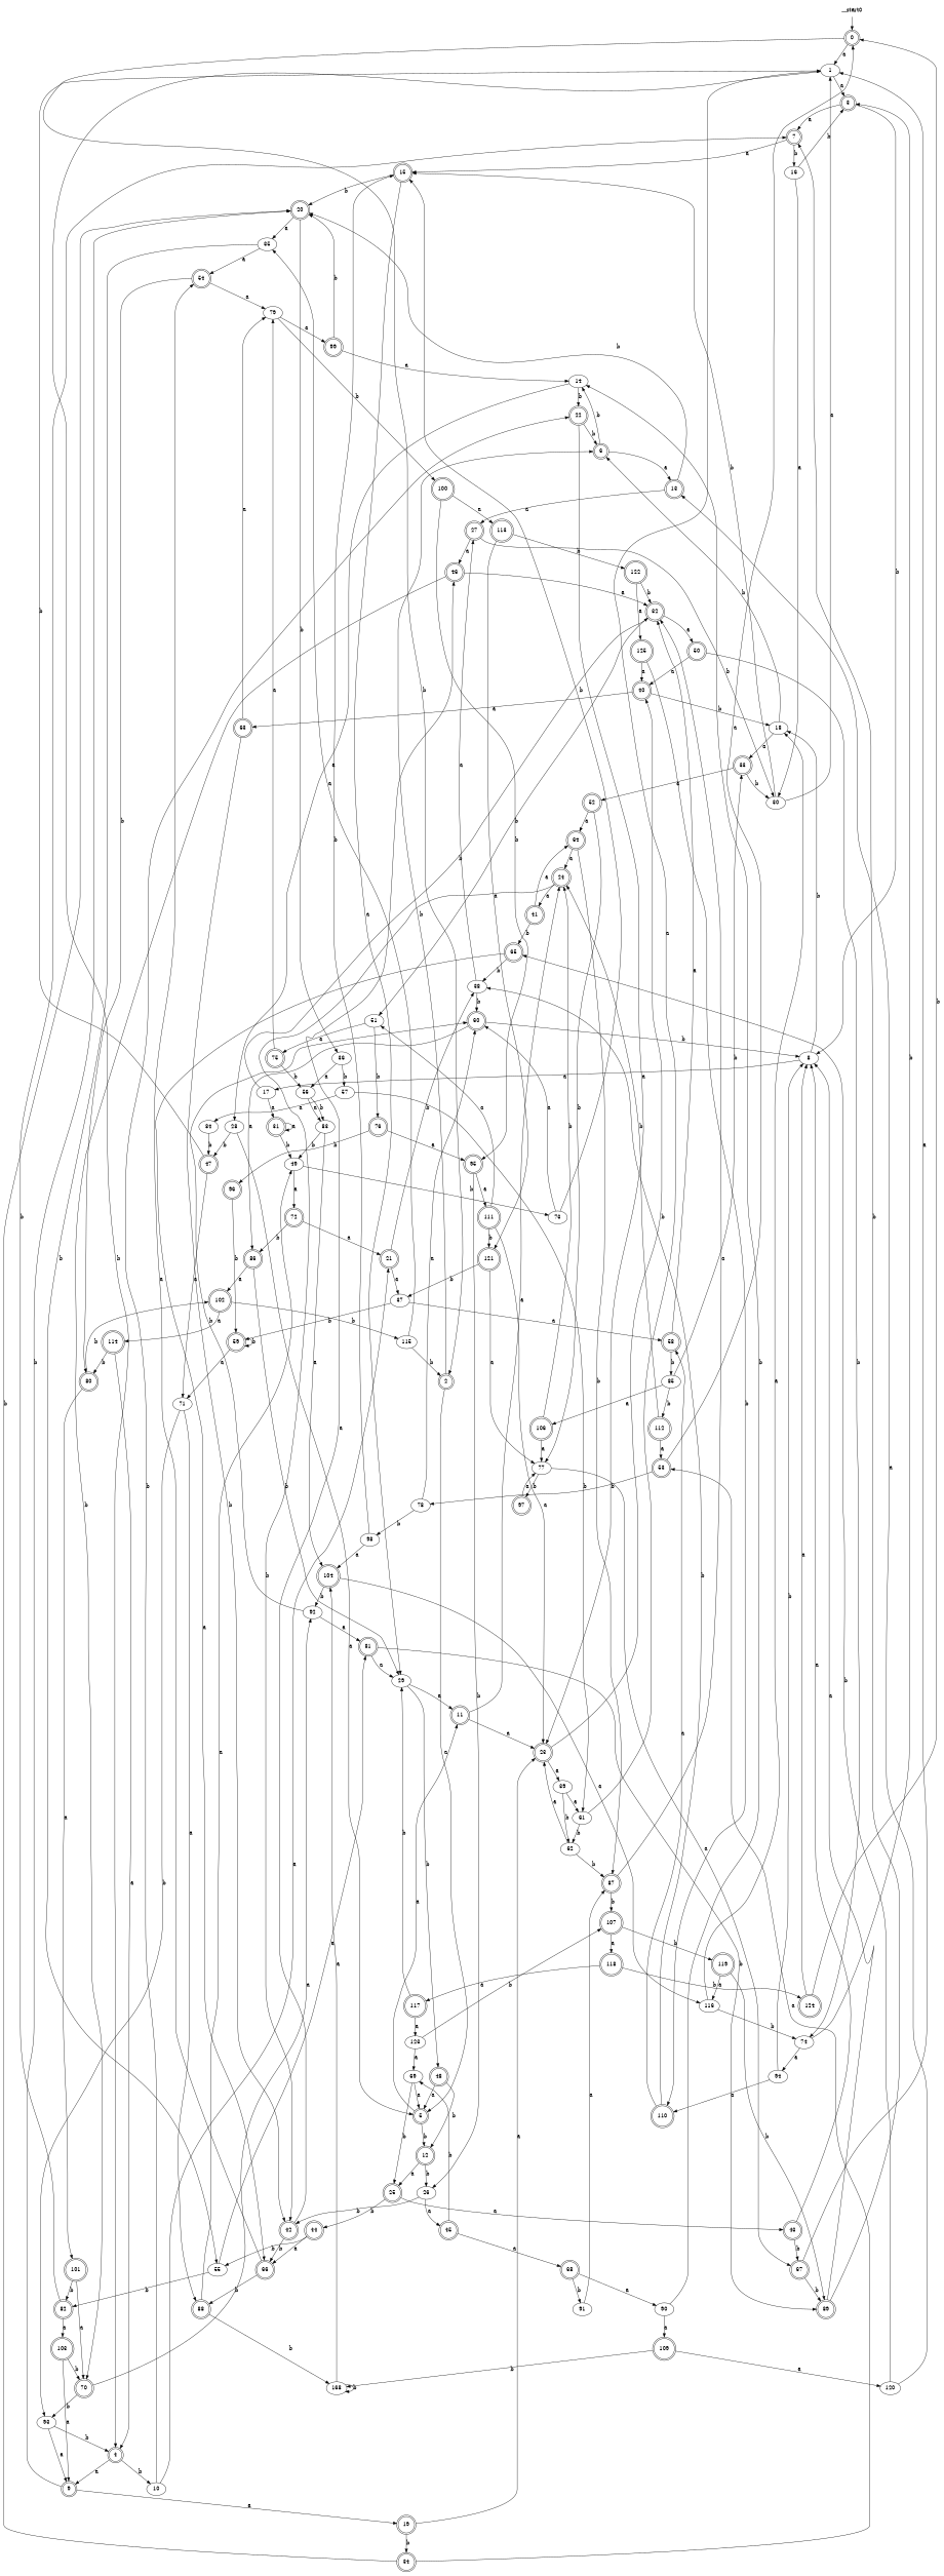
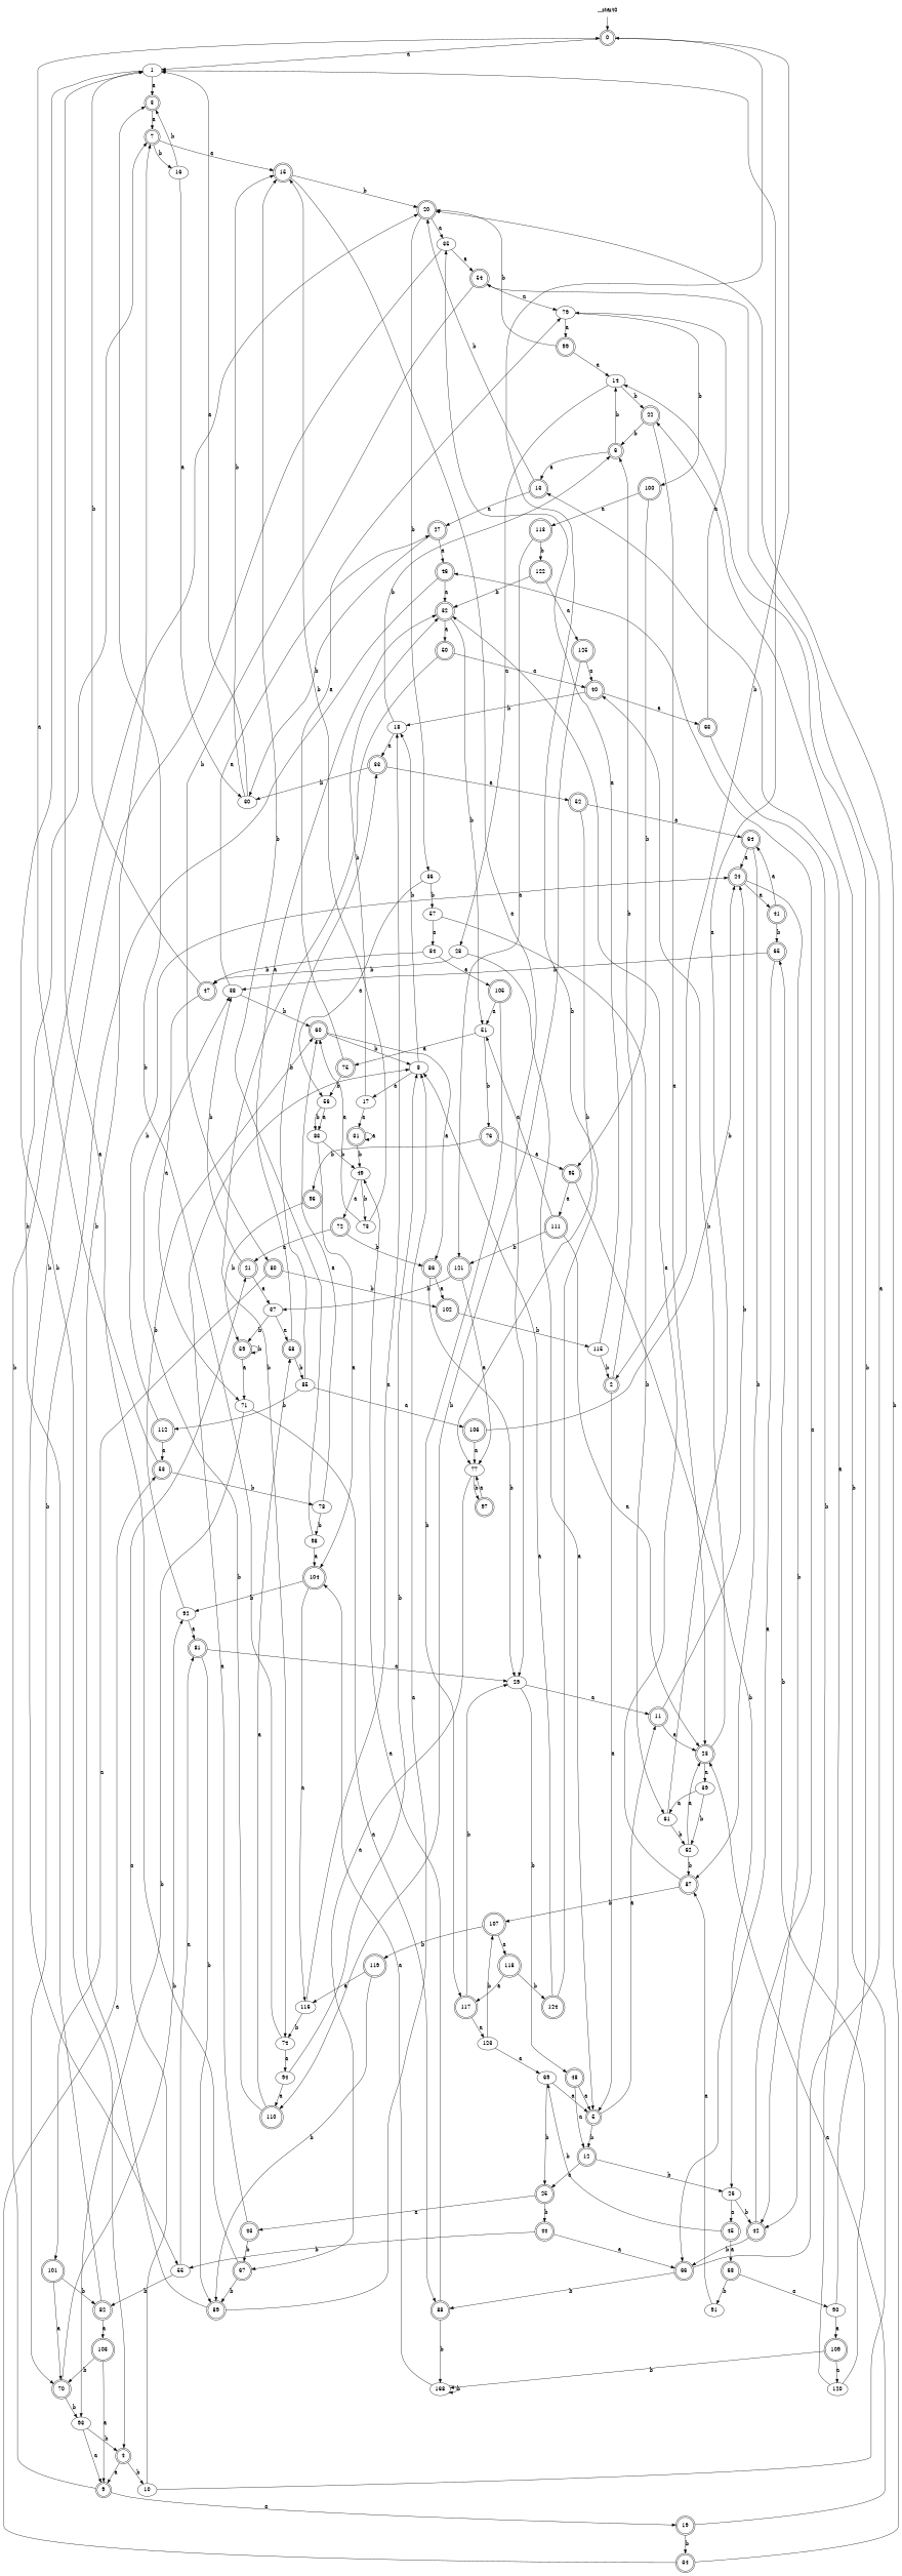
  digraph {
    node [shape=doublecircle]
    __start0 [shape=none]
    0
    1 [shape=""]
    2
    3
    4
    5
    6
    7
    8 [shape=""]
    9
    10 [shape=""]
    11
    12
    13
    14 [shape=""]
    15
    16 [shape=""]
    17 [shape=""]
    18 [shape=""]
    19
    20
    21
    22
    23
    24
    25
    26 [shape=""]
    27
    28 [shape=""]
    29 [shape=""]
    30 [shape=""]
    31
    32
    33
    34
    35 [shape=""]
    36 [shape=""]
    37 [shape=""]
    38 [shape=""]
    39 [shape=""]
    40
    41
    42
    43
    44
    45
    46
    47
    48
    49 [shape=""]
    50
    51 [shape=""]
    52
    53
    54
    55 [shape=""]
    56 [shape=""]
    57 [shape=""]
    58
    59
    60
    61 [shape=""]
    62 [shape=""]
    63
    64
    65
    66
    67
    68
    69 [shape=""]
    70
    71 [shape=""]
    72
    73 [shape=""]
    74 [shape=""]
    75
    76
    77 [shape=""]
    78 [shape=""]
    79 [shape=""]
    80
    81
    82
    83 [shape=""]
    84 [shape=""]
    85 [shape=""]
    86
    87
    88
    89
    90 [shape=""]
    91 [shape=""]
    92 [shape=""]
    93 [shape=""]
    94 [shape=""]
    95
    96
    97
    98 [shape=""]
    99
    100
    101
    102
    103
    104
+   105
    106
    112
    107
    n111 [label=168 shape=""]
    109
    110
    111
    113
-   114
    115 [shape=""]
    116 [shape=""]
    117
    118
    119
    120 [shape=""]
    121
    122
    123 [shape=""]
    124
    125
    __start0 -> 0
    0 -> 1 [label=a]
    0 -> 2 [label=b]
    1 -> 3 [label=a]
    1 -> 4 [label=b]
    2 -> 5 [label=a]
    2 -> 6 [label=b]
    3 -> 7 [label=a]
-   3 -> 8 [label=b]
    4 -> 9 [label=a]
    4 -> 10 [label=b]
    5 -> 11 [label=a]
    5 -> 12 [label=b]
    6 -> 13 [label=a]
    6 -> 14 [label=b]
    7 -> 15 [label=a]
    7 -> 16 [label=b]
    8 -> 17 [label=a]
    8 -> 18 [label=b]
    9 -> 19 [label=a]
    9 -> 20 [label=b]
    10 -> 21 [label=a]
    10 -> 22 [label=b]
    11 -> 23 [label=a]
-   11 -> 24 [label=a]
+   11 -> 24 [label=b]
    12 -> 25 [label=a]
    12 -> 26 [label=b]
    13 -> 20 [label=b]
    13 -> 27 [label=a]
    14 -> 22 [label=b]
    14 -> 28 [label=a]
    15 -> 20 [label=b]
    15 -> 29 [label=a]
    16 -> 3 [label=b]
    16 -> 30 [label=a]
    17 -> 31 [label=a]
    17 -> 32 [label=b]
    18 -> 6 [label=b]
    18 -> 33 [label=a]
    19 -> 23 [label=a]
    19 -> 34 [label=b]
    20 -> 35 [label=a]
    20 -> 36 [label=b]
    21 -> 37 [label=a]
    21 -> 38 [label=b]
    22 -> 6 [label=b]
    22 -> 23 [label=a]
    23 -> 39 [label=a]
    23 -> 40 [label=b]
    24 -> 41 [label=a]
    24 -> 42 [label=b]
    25 -> 43 [label=a]
    25 -> 44 [label=b]
    26 -> 42 [label=b]
    26 -> 45 [label=a]
    27 -> 30 [label=b]
    27 -> 46 [label=a]
    28 -> 5 [label=a]
    28 -> 47 [label=b]
    29 -> 11 [label=a]
    29 -> 48 [label=b]
    30 -> 1 [label=a]
    30 -> 15 [label=b]
    31 -> 31 [label=a]
    31 -> 49 [label=b]
    32 -> 50 [label=a]
    32 -> 51 [label=b]
    33 -> 30 [label=b]
    33 -> 52 [label=a]
    34 -> 20 [label=b]
    34 -> 53 [label=a]
    35 -> 54 [label=a]
    35 -> 55 [label=b]
    36 -> 56 [label=a]
    36 -> 57 [label=b]
    37 -> 58 [label=a]
    37 -> 59 [label=b]
    38 -> 27 [label=a]
    38 -> 60 [label=b]
    39 -> 61 [label=a]
    39 -> 62 [label=b]
    40 -> 18 [label=b]
    40 -> 63 [label=a]
    41 -> 64 [label=a]
    41 -> 65 [label=b]
    42 -> 46 [label=a]
    42 -> 66 [label=b]
    43 -> 8 [label=a]
    43 -> 67 [label=b]
    44 -> 55 [label=b]
    44 -> 66 [label=a]
    45 -> 68 [label=a]
    45 -> 69 [label=b]
    46 -> 32 [label=a]
    46 -> 70 [label=b]
    47 -> 1 [label=b]
    47 -> 71 [label=a]
    48 -> 5 [label=a]
-   48 -> 12 [label=b]
+   48 -> 12 [label=a]
    49 -> 72 [label=a]
    49 -> 73 [label=b]
    50 -> 40 [label=a]
    50 -> 74 [label=b]
    51 -> 75 [label=a]
    51 -> 76 [label=b]
    52 -> 64 [label=a]
    52 -> 77 [label=b]
    53 -> 0 [label=a]
    53 -> 78 [label=b]
    54 -> 79 [label=a]
    54 -> 80 [label=b]
    55 -> 81 [label=a]
    55 -> 82 [label=b]
    56 -> 83 [label=a]
    56 -> 83 [label=b]
    57 -> 61 [label=b]
    57 -> 84 [label=a]
    58 -> 32 [label=a]
    58 -> 85 [label=b]
    59 -> 59 [label=b]
    59 -> 71 [label=a]
    60 -> 8 [label=b]
    60 -> 86 [label=a]
    61 -> 1 [label=a]
    61 -> 62 [label=b]
    62 -> 23 [label=a]
    62 -> 87 [label=b]
    63 -> 42 [label=b]
    63 -> 79 [label=a]
    64 -> 24 [label=a]
    64 -> 87 [label=b]
    65 -> 38 [label=b]
    65 -> 66 [label=a]
    66 -> 54 [label=a]
    66 -> 88 [label=b]
    67 -> 1 [label=a]
    67 -> 89 [label=b]
    68 -> 90 [label=a]
    68 -> 91 [label=b]
    69 -> 5 [label=a]
    69 -> 25 [label=b]
-   70 -> 92 [label=a]
+   70 -> 92 [label=b]
    70 -> 93 [label=b]
    71 -> 88 [label=a]
    71 -> 93 [label=b]
    72 -> 21 [label=a]
    72 -> 86 [label=b]
    73 -> 15 [label=b]
    73 -> 60 [label=a]
    74 -> 3 [label=b]
    74 -> 94 [label=a]
    75 -> 56 [label=b]
    75 -> 79 [label=a]
    76 -> 95 [label=a]
    76 -> 96 [label=b]
    77 -> 67 [label=a]
    77 -> 97 [label=b]
    78 -> 60 [label=a]
    78 -> 98 [label=b]
    79 -> 99 [label=a]
    79 -> 100 [label=b]
    80 -> 101 [label=a]
    80 -> 102 [label=b]
    81 -> 29 [label=a]
    81 -> 89 [label=b]
    82 -> 7 [label=b]
    82 -> 103 [label=a]
    83 -> 49 [label=b]
    83 -> 104 [label=a]
    84 -> 47 [label=b]
+   84 -> 105 [label=a]
    85 -> 33 [label=b]
    85 -> 106 [label=a]
    85 -> 112 [label=b]
    86 -> 29 [label=b]
    86 -> 102 [label=a]
    87 -> 32 [label=a]
    87 -> 107 [label=b]
    88 -> 49 [label=a]
    88 -> n111 [label=b]
    89 -> 7 [label=b]
    89 -> 8 [label=a]
    90 -> 14 [label=b]
    90 -> 109 [label=a]
    91 -> 87 [label=a]
    92 -> 60 [label=b]
    92 -> 81 [label=a]
    93 -> 4 [label=b]
    93 -> 9 [label=a]
    94 -> 8 [label=b]
    94 -> 110 [label=a]
    95 -> 26 [label=b]
    95 -> 111 [label=a]
    96 -> 59 [label=b]
    97 -> 77 [label=a]
    98 -> 15 [label=b]
    98 -> 104 [label=a]
    99 -> 14 [label=a]
    99 -> 20 [label=b]
    100 -> 95 [label=b]
    100 -> 113 [label=a]
    101 -> 70 [label=a]
    101 -> 82 [label=b]
-   102 -> 114 [label=a]
    102 -> 115 [label=b]
    103 -> 9 [label=a]
    103 -> 70 [label=b]
    104 -> 92 [label=b]
    104 -> 116 [label=a]
+   105 -> 51 [label=a]
+   105 -> 117 [label=b]
    106 -> 24 [label=b]
    106 -> 77 [label=a]
    112 -> 24 [label=b]
    112 -> 53 [label=a]
    107 -> 118 [label=a]
    107 -> 119 [label=b]
    n111 -> 104 [label=a]
    n111 -> n111 [label=b]
    109 -> n111 [label=b]
    109 -> 120 [label=a]
    110 -> 38 [label=b]
    110 -> 58 [label=a]
    111 -> 23 [label=a]
    111 -> 51 [label=a]
    111 -> 121 [label=b]
    113 -> 121 [label=a]
    113 -> 122 [label=b]
-   114 -> 4 [label=a]
-   114 -> 80 [label=b]
    115 -> 2 [label=b]
    115 -> 35 [label=a]
    116 -> 18 [label=a]
    116 -> 74 [label=b]
    117 -> 29 [label=b]
    117 -> 123 [label=a]
    118 -> 117 [label=a]
    118 -> 124 [label=b]
    119 -> 89 [label=b]
    119 -> 116 [label=a]
    120 -> 13 [label=a]
    120 -> 65 [label=b]
    121 -> 37 [label=b]
    121 -> 77 [label=a]
    122 -> 32 [label=b]
    122 -> 125 [label=a]
    123 -> 69 [label=a]
    123 -> 107 [label=b]
    124 -> 0 [label=b]
    124 -> 8 [label=a]
    125 -> 40 [label=a]
    125 -> 110 [label=b]
  }
